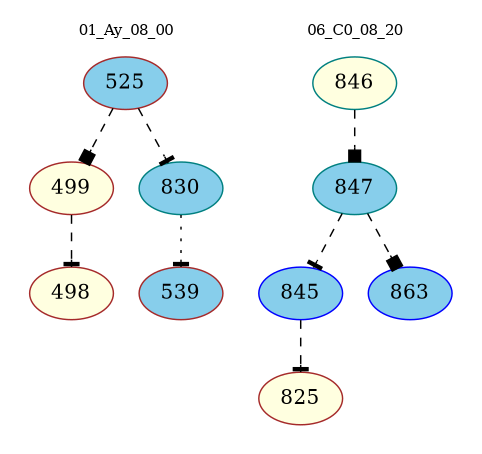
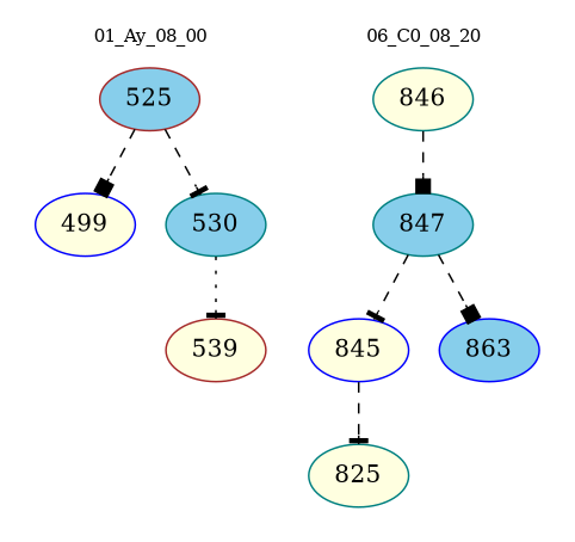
  digraph {
    node [color=brown fillcolor=lightyellow style=filled]
    edge [arrowhead=tee color=black style=dashed]
    n1 [fillcolor=skyblue label=525]
-   n2 [label=499]
-   n3 [color=teal fillcolor=skyblue label=830]
-   n4 [label=498]
-   n5 [fillcolor=skyblue label=539]
+   n2 [color=blue label=499]
+   n3 [color=teal fillcolor=skyblue label=530]
+   n5 [label=539]
    n6 [color=teal label=846]
-   n7 [color=blue fillcolor=skyblue label=845]
+   n7 [color=blue label=845]
    n8 [color=teal fillcolor=skyblue label=847]
-   n9 [label=825]
+   n9 [color=teal label=825]
    n10 [color=blue fillcolor=skyblue label=863]
    subgraph cluster_1 {
      color=white
      fontsize=10
      label="01_Ay_08_00"
      n1
      n2
      n3
-     n4
      n5
    }
    subgraph cluster_2 {
      color=white
      fontsize=10
      label="06_C0_08_20"
      n6
      n7
      n8
      n9
      n10
    }
    n1 -> n2 [arrowhead=box]
    n1 -> n3
-   n2 -> n4
    n3 -> n5 [style=dotted]
    n6 -> n8 [arrowhead=box]
    n7 -> n9
    n8 -> n7
    n8 -> n10 [arrowhead=box]
  }
